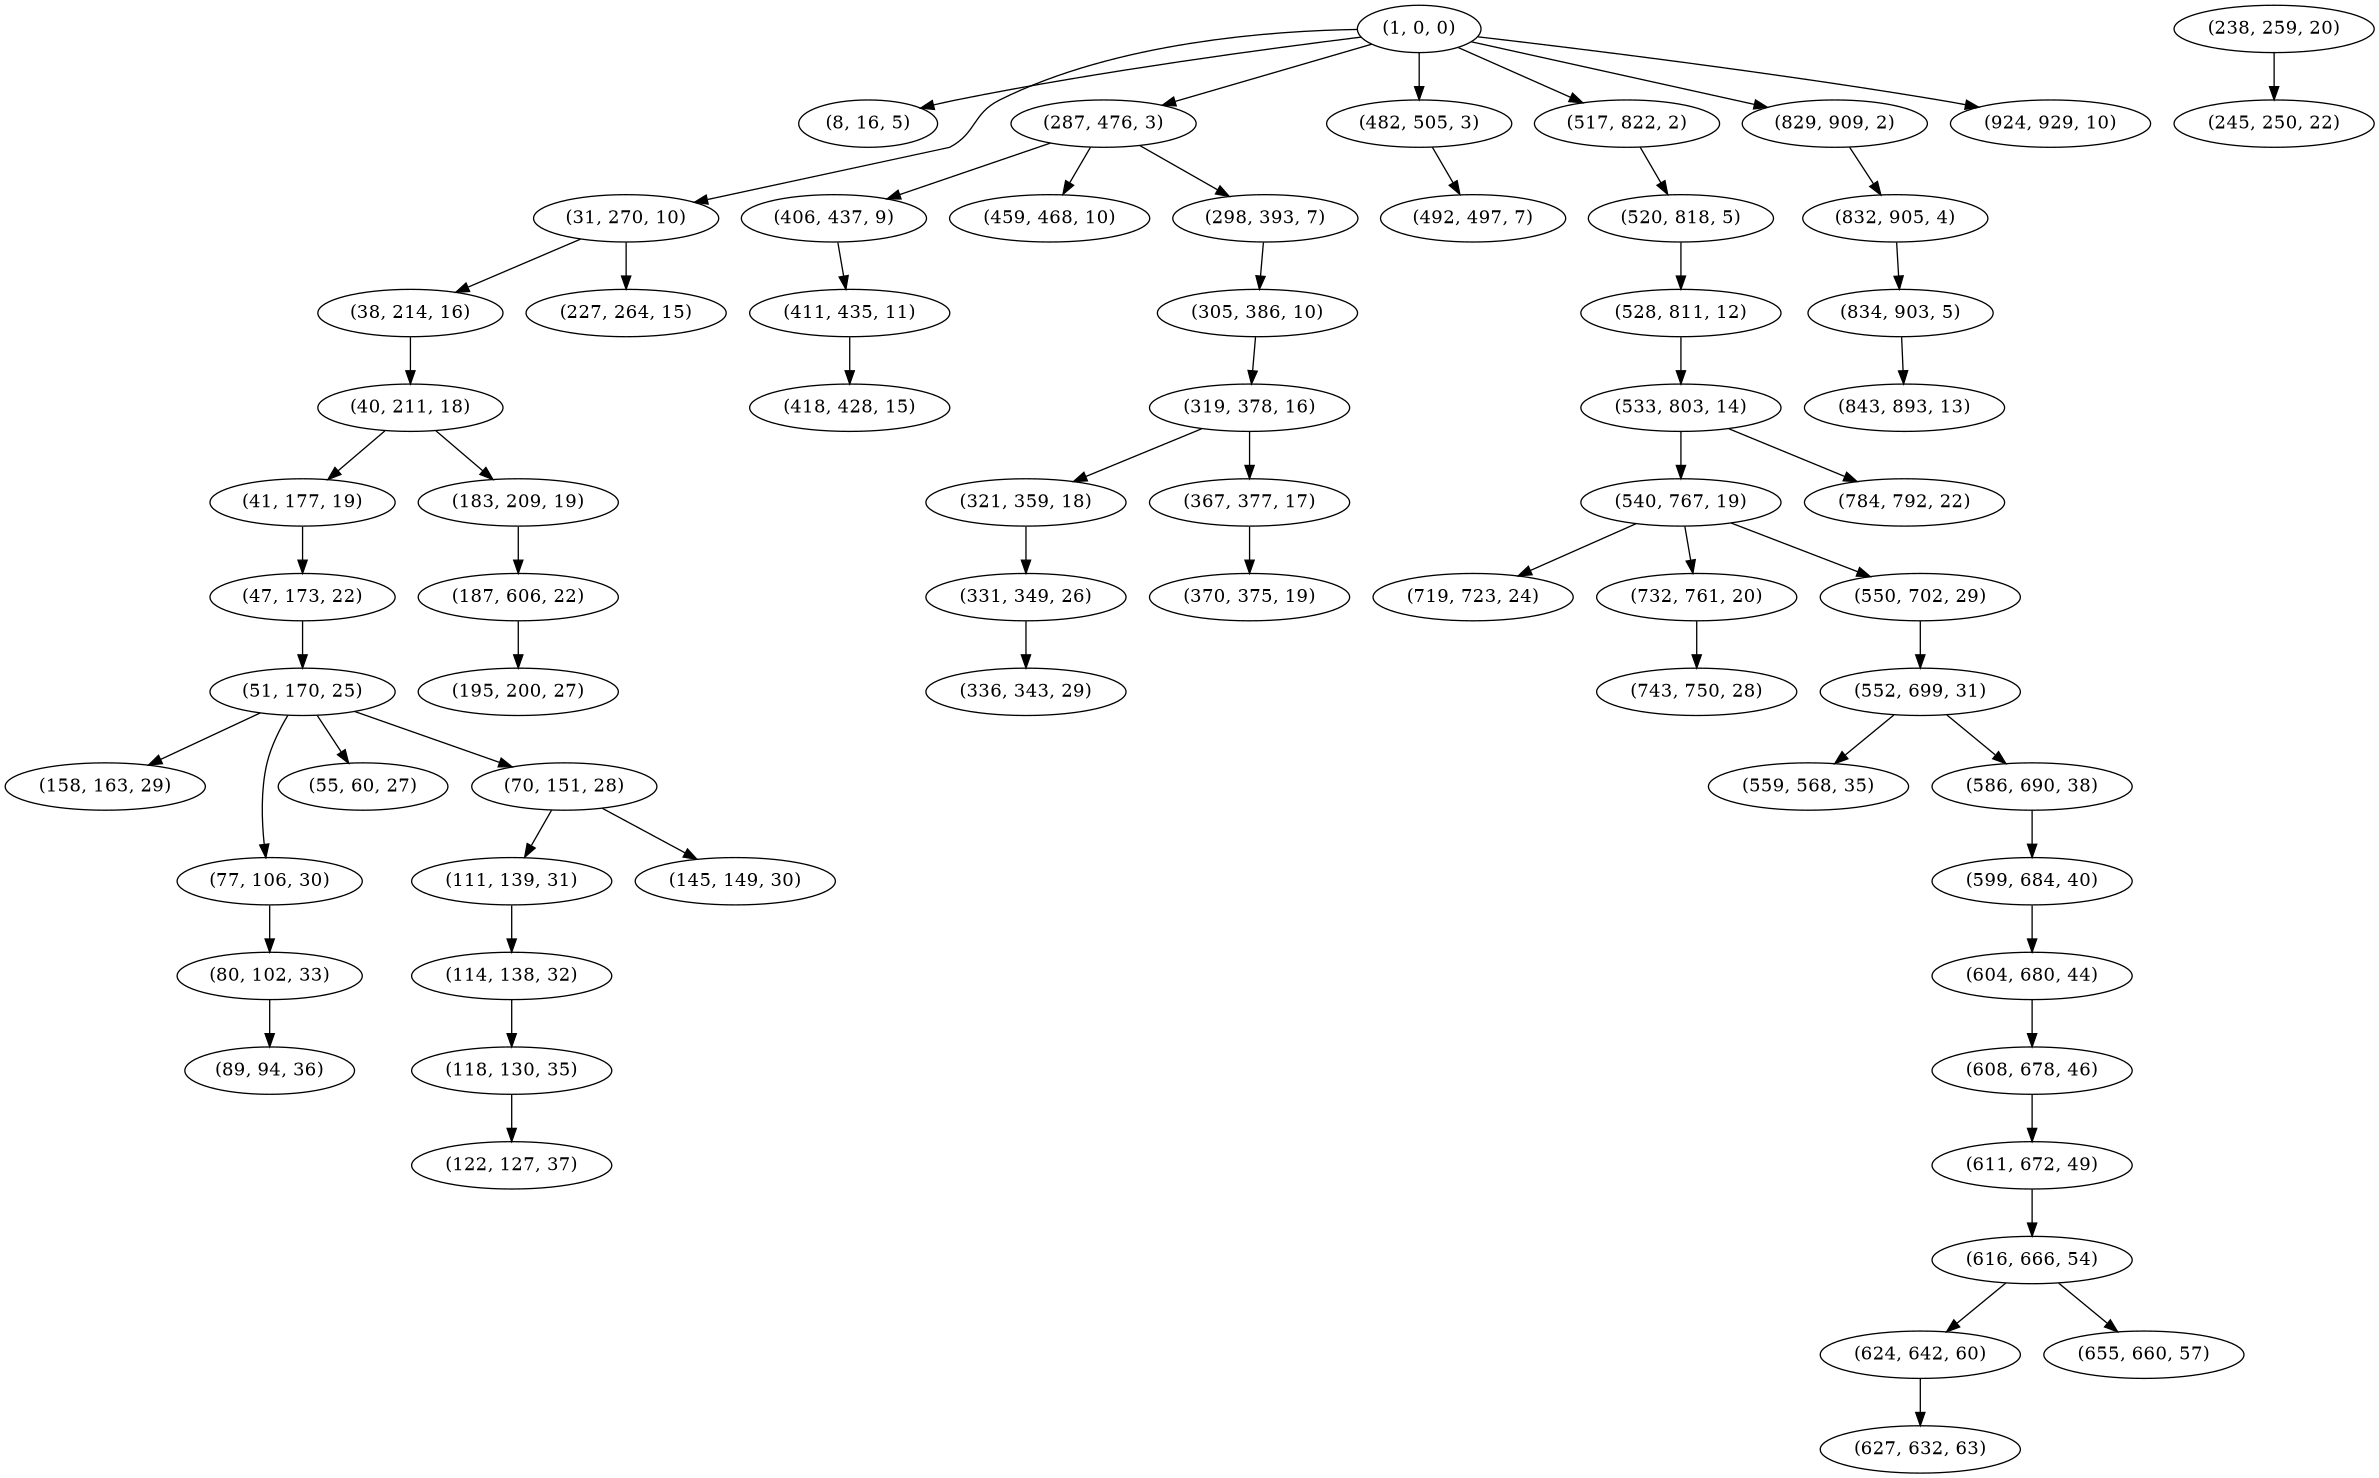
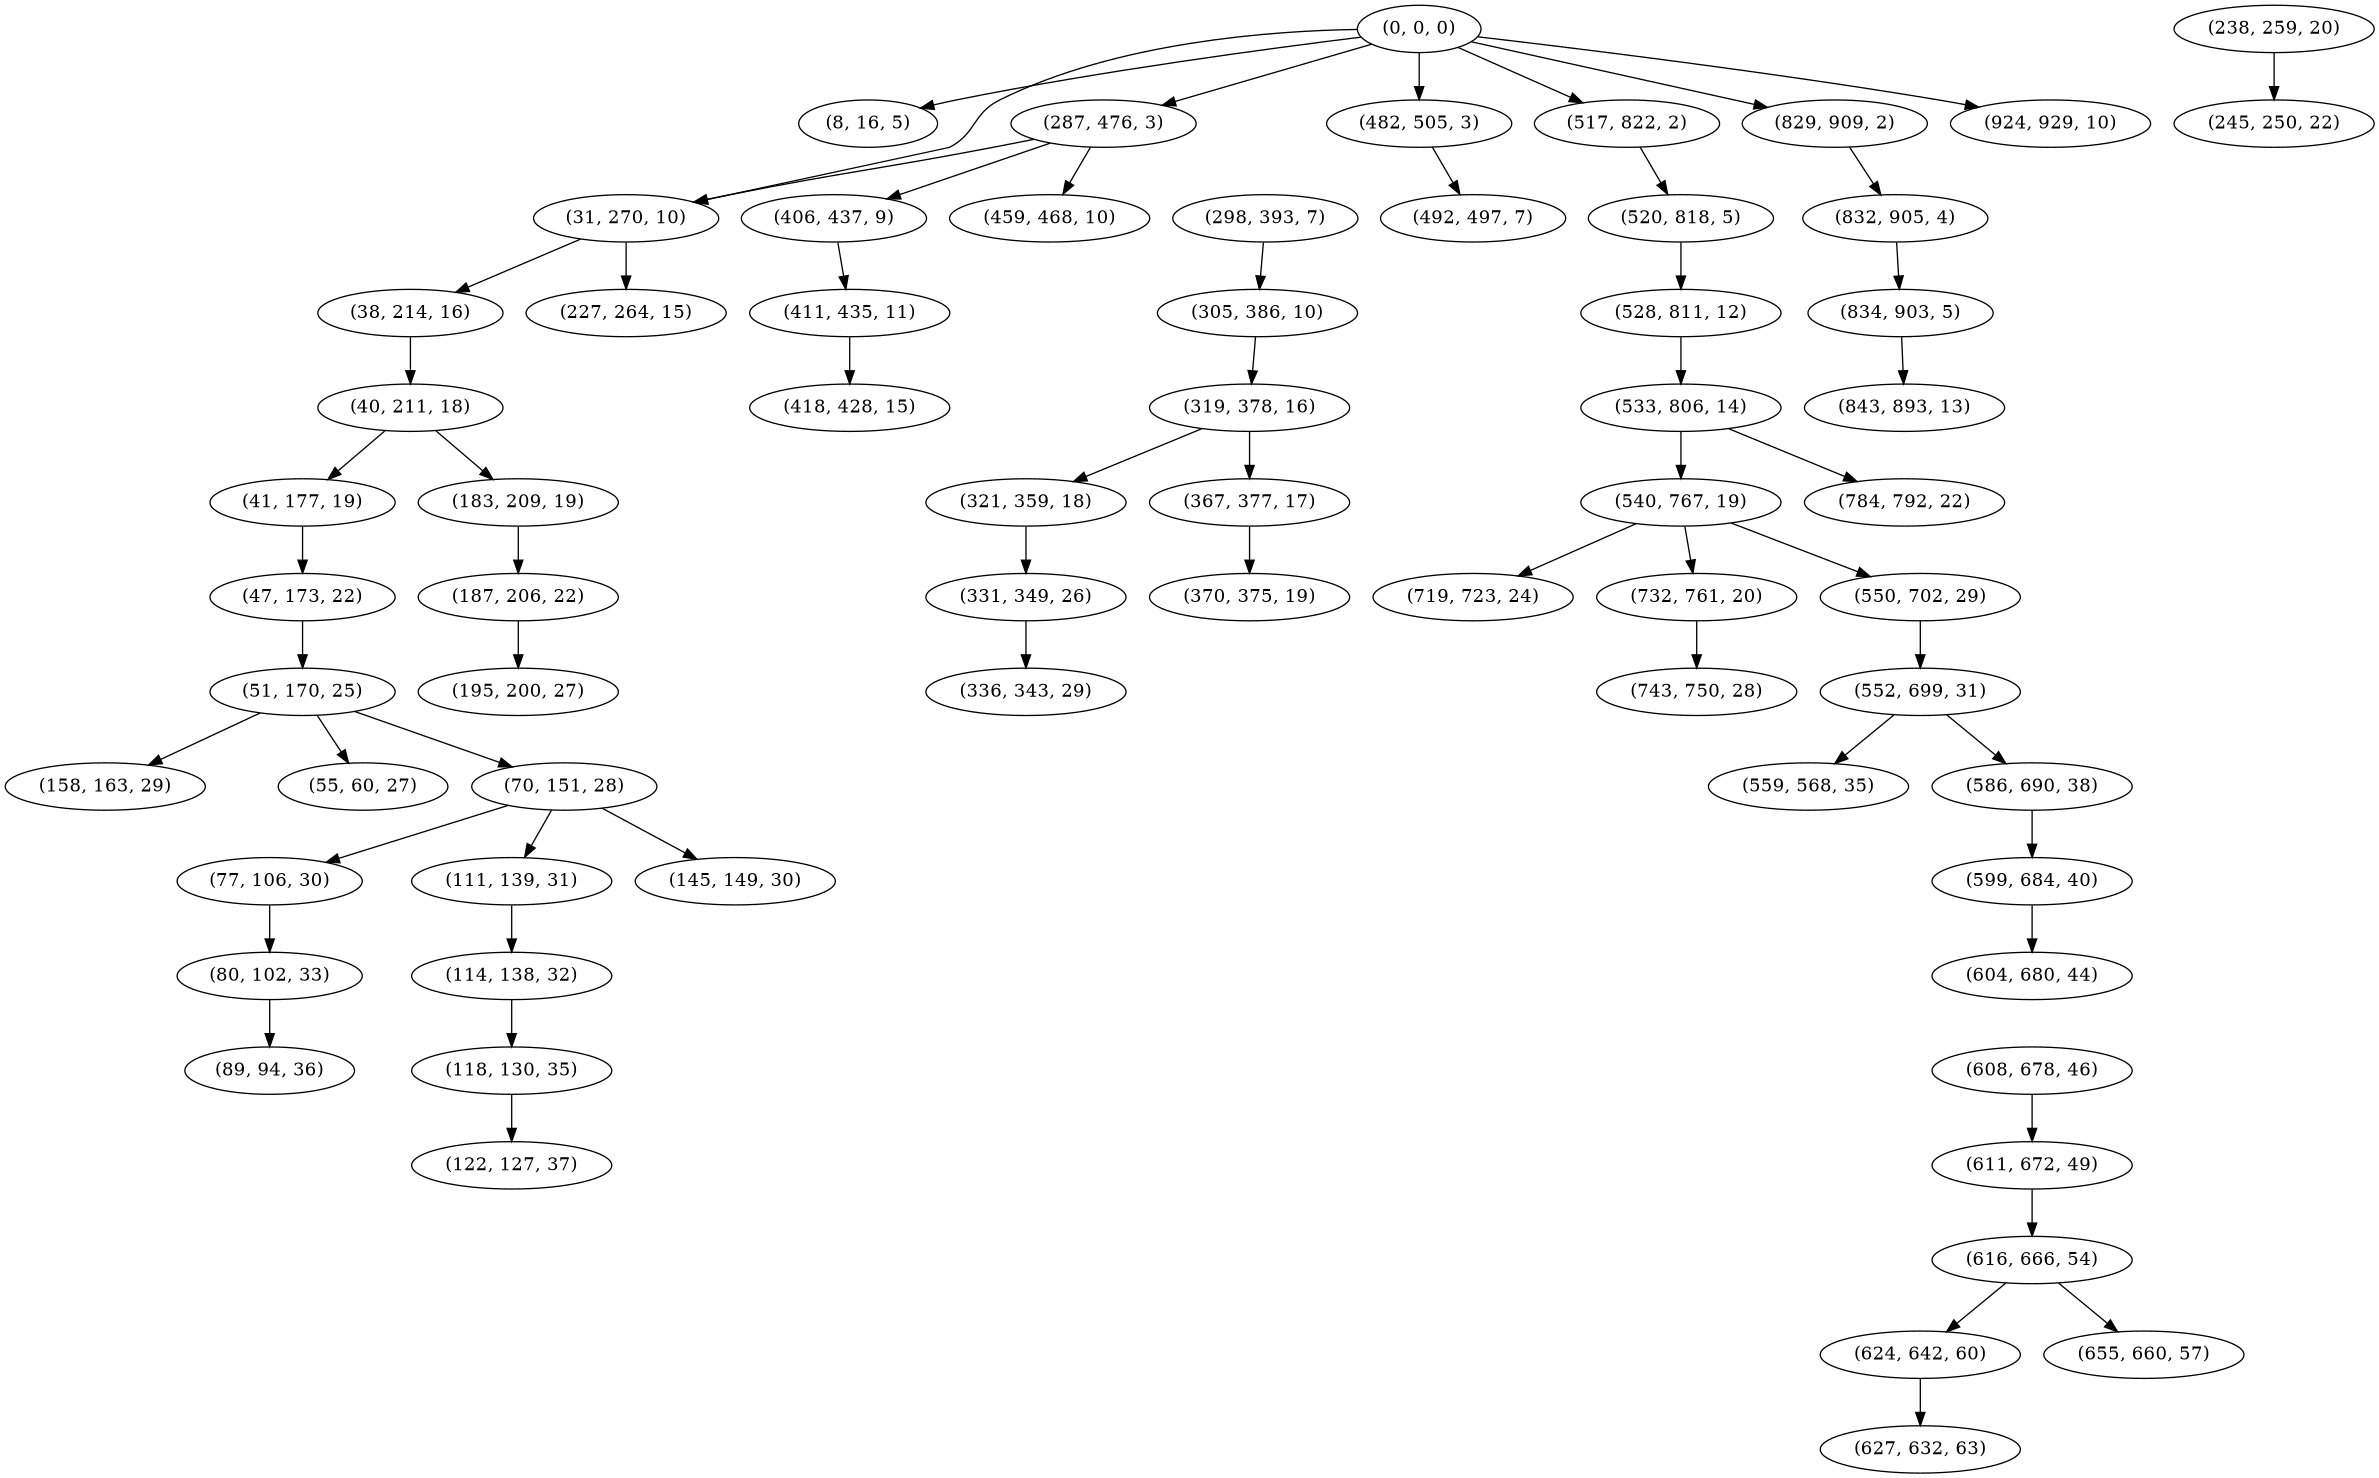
  digraph {
-   "(0, 0, 0)" [label="(1, 0, 0)"]
+   "(0, 0, 0)"
    "(8, 16, 5)"
    "(31, 270, 10)"
    "(287, 476, 3)"
    "(482, 505, 3)"
    "(517, 822, 2)"
    "(829, 909, 2)"
    "(924, 929, 10)"
    "(38, 214, 16)"
    "(227, 264, 15)"
    "(298, 393, 7)"
    "(406, 437, 9)"
    "(459, 468, 10)"
    "(492, 497, 7)"
    "(520, 818, 5)"
    "(832, 905, 4)"
    "(40, 211, 18)"
    "(41, 177, 19)"
    "(183, 209, 19)"
    "(47, 173, 22)"
-   "(187, 206, 22)" [label="(187, 606, 22)"]
+   "(187, 206, 22)"
    "(51, 170, 25)"
    "(55, 60, 27)"
    "(70, 151, 28)"
    "(158, 163, 29)"
    "(77, 106, 30)"
    "(111, 139, 31)"
    "(145, 149, 30)"
    "(80, 102, 33)"
    "(114, 138, 32)"
    "(89, 94, 36)"
    "(118, 130, 35)"
    "(122, 127, 37)"
    "(195, 200, 27)"
    "(238, 259, 20)"
    "(245, 250, 22)"
    "(305, 386, 10)"
    "(411, 435, 11)"
    "(319, 378, 16)"
    "(321, 359, 18)"
    "(367, 377, 17)"
    "(331, 349, 26)"
    "(370, 375, 19)"
    "(336, 343, 29)"
    "(418, 428, 15)"
    "(528, 811, 12)"
-   "(533, 806, 14)" [label="(533, 803, 14)"]
+   "(533, 806, 14)"
    "(540, 767, 19)"
    "(784, 792, 22)"
    "(550, 702, 29)"
    "(719, 723, 24)"
    "(732, 761, 20)"
    "(552, 699, 31)"
    "(743, 750, 28)"
    "(559, 568, 35)"
    "(586, 690, 38)"
    "(599, 684, 40)"
    "(604, 680, 44)"
    "(608, 678, 46)"
    "(611, 672, 49)"
    "(616, 666, 54)"
    "(624, 642, 60)"
    "(655, 660, 57)"
    "(627, 632, 63)"
    "(834, 903, 5)"
    "(843, 893, 13)"
    "(0, 0, 0)" -> "(8, 16, 5)"
    "(0, 0, 0)" -> "(31, 270, 10)"
    "(0, 0, 0)" -> "(287, 476, 3)"
    "(0, 0, 0)" -> "(482, 505, 3)"
    "(0, 0, 0)" -> "(517, 822, 2)"
    "(0, 0, 0)" -> "(829, 909, 2)"
    "(0, 0, 0)" -> "(924, 929, 10)"
    "(31, 270, 10)" -> "(38, 214, 16)"
    "(31, 270, 10)" -> "(227, 264, 15)"
-   "(287, 476, 3)" -> "(298, 393, 7)"
+   "(287, 476, 3)" -> "(31, 270, 10)"
    "(287, 476, 3)" -> "(406, 437, 9)"
    "(287, 476, 3)" -> "(459, 468, 10)"
    "(482, 505, 3)" -> "(492, 497, 7)"
    "(517, 822, 2)" -> "(520, 818, 5)"
    "(829, 909, 2)" -> "(832, 905, 4)"
    "(38, 214, 16)" -> "(40, 211, 18)"
    "(298, 393, 7)" -> "(305, 386, 10)"
    "(406, 437, 9)" -> "(411, 435, 11)"
    "(520, 818, 5)" -> "(528, 811, 12)"
    "(832, 905, 4)" -> "(834, 903, 5)"
    "(40, 211, 18)" -> "(41, 177, 19)"
    "(40, 211, 18)" -> "(183, 209, 19)"
    "(41, 177, 19)" -> "(47, 173, 22)"
    "(183, 209, 19)" -> "(187, 206, 22)"
    "(47, 173, 22)" -> "(51, 170, 25)"
    "(187, 206, 22)" -> "(195, 200, 27)"
    "(51, 170, 25)" -> "(55, 60, 27)"
    "(51, 170, 25)" -> "(70, 151, 28)"
    "(51, 170, 25)" -> "(158, 163, 29)"
-   "(51, 170, 25)" -> "(77, 106, 30)"
+   "(70, 151, 28)" -> "(77, 106, 30)"
    "(70, 151, 28)" -> "(111, 139, 31)"
    "(70, 151, 28)" -> "(145, 149, 30)"
    "(77, 106, 30)" -> "(80, 102, 33)"
    "(111, 139, 31)" -> "(114, 138, 32)"
    "(80, 102, 33)" -> "(89, 94, 36)"
    "(114, 138, 32)" -> "(118, 130, 35)"
    "(118, 130, 35)" -> "(122, 127, 37)"
    "(238, 259, 20)" -> "(245, 250, 22)"
    "(305, 386, 10)" -> "(319, 378, 16)"
    "(411, 435, 11)" -> "(418, 428, 15)"
    "(319, 378, 16)" -> "(321, 359, 18)"
    "(319, 378, 16)" -> "(367, 377, 17)"
    "(321, 359, 18)" -> "(331, 349, 26)"
    "(367, 377, 17)" -> "(370, 375, 19)"
    "(331, 349, 26)" -> "(336, 343, 29)"
    "(528, 811, 12)" -> "(533, 806, 14)"
    "(533, 806, 14)" -> "(540, 767, 19)"
    "(533, 806, 14)" -> "(784, 792, 22)"
    "(540, 767, 19)" -> "(550, 702, 29)"
    "(540, 767, 19)" -> "(719, 723, 24)"
    "(540, 767, 19)" -> "(732, 761, 20)"
    "(550, 702, 29)" -> "(552, 699, 31)"
    "(732, 761, 20)" -> "(743, 750, 28)"
    "(552, 699, 31)" -> "(559, 568, 35)"
    "(552, 699, 31)" -> "(586, 690, 38)"
    "(586, 690, 38)" -> "(599, 684, 40)"
    "(599, 684, 40)" -> "(604, 680, 44)"
-   "(604, 680, 44)" -> "(608, 678, 46)"
    "(608, 678, 46)" -> "(611, 672, 49)"
    "(611, 672, 49)" -> "(616, 666, 54)"
    "(616, 666, 54)" -> "(624, 642, 60)"
    "(616, 666, 54)" -> "(655, 660, 57)"
    "(624, 642, 60)" -> "(627, 632, 63)"
    "(834, 903, 5)" -> "(843, 893, 13)"
  }
